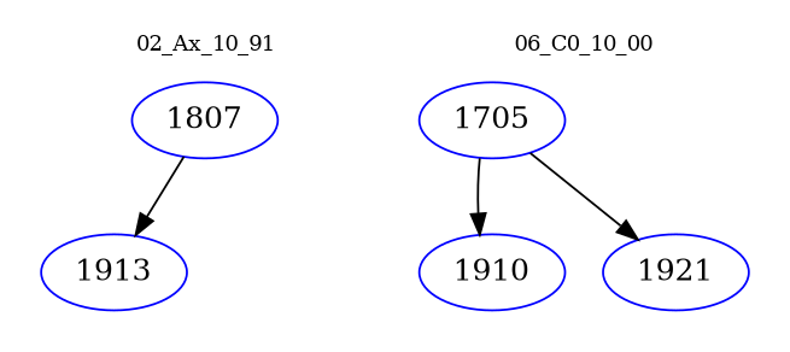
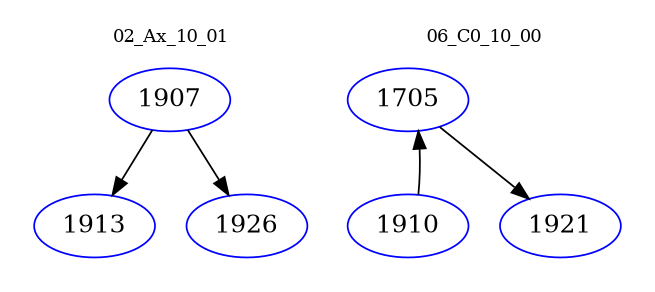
  digraph {
    node [color=blue]
    edge [color=black]
-   n1 [label=1807]
+   n1 [label=1907]
    n2 [label=1913]
+   n3 [label=1926]
    n4 [label=1705]
    n5 [label=1910]
    n6 [label=1921]
    subgraph cluster_1 {
      color=white
      fontsize=10
-     label="02_Ax_10_91"
+     label="02_Ax_10_01"
      n1
      n2
+     n3
    }
    subgraph cluster_2 {
      color=white
      fontsize=10
      label="06_C0_10_00"
      n4
      n5
      n6
    }
    n1 -> n2
-   n4 -> n5
+   n1 -> n3
+   n5 -> n4
    n4 -> n6
  }
